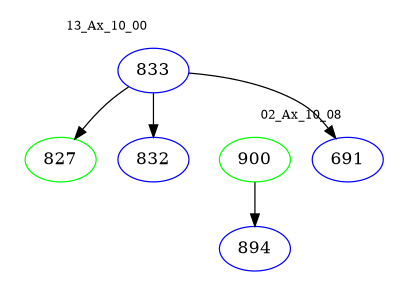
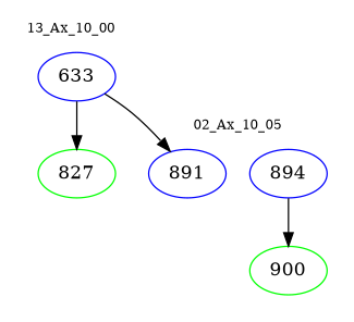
  digraph {
    node [color=blue]
    edge [color=black]
    n1 [label=894]
-   n2 [label=691]
+   n2 [label=891]
    n3 [color=green label=900]
-   n4 [label=833]
+   n4 [label=633]
    n5 [color=green label=827]
-   n6 [label=832]
    subgraph cluster_1 {
      color=white
      fontsize=10
-     label="02_Ax_10_08"
+     label="02_Ax_10_05"
      n1
      n2
      n3
    }
    subgraph cluster_2 {
      color=white
      fontsize=10
      label="13_Ax_10_00"
      n4
      n5
-     n6
    }
-   n3 -> n1
+   n1 -> n3
    n4 -> n2
    n4 -> n5
-   n4 -> n6
  }
